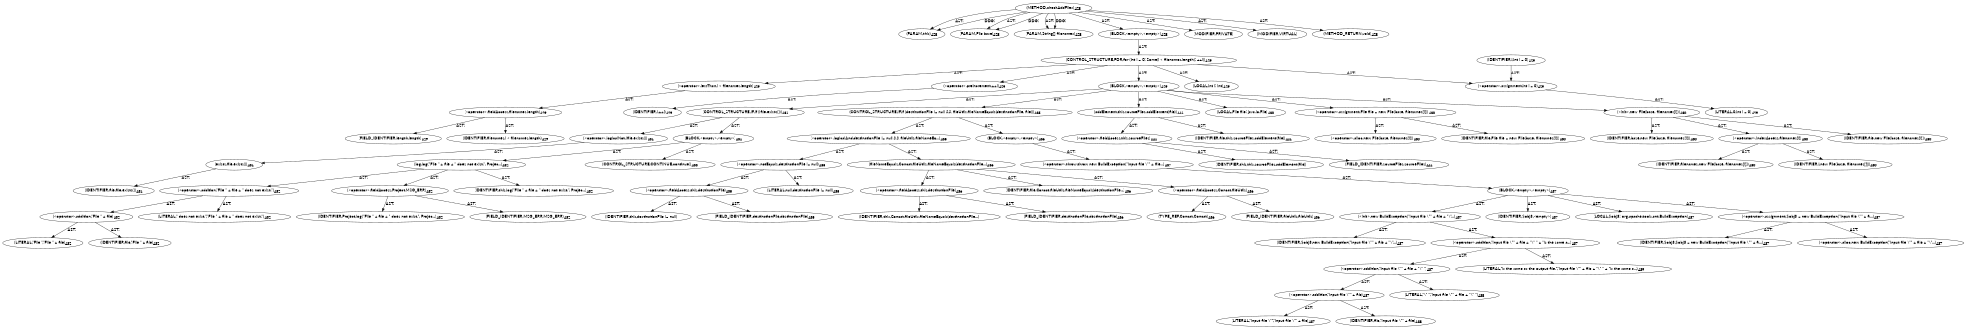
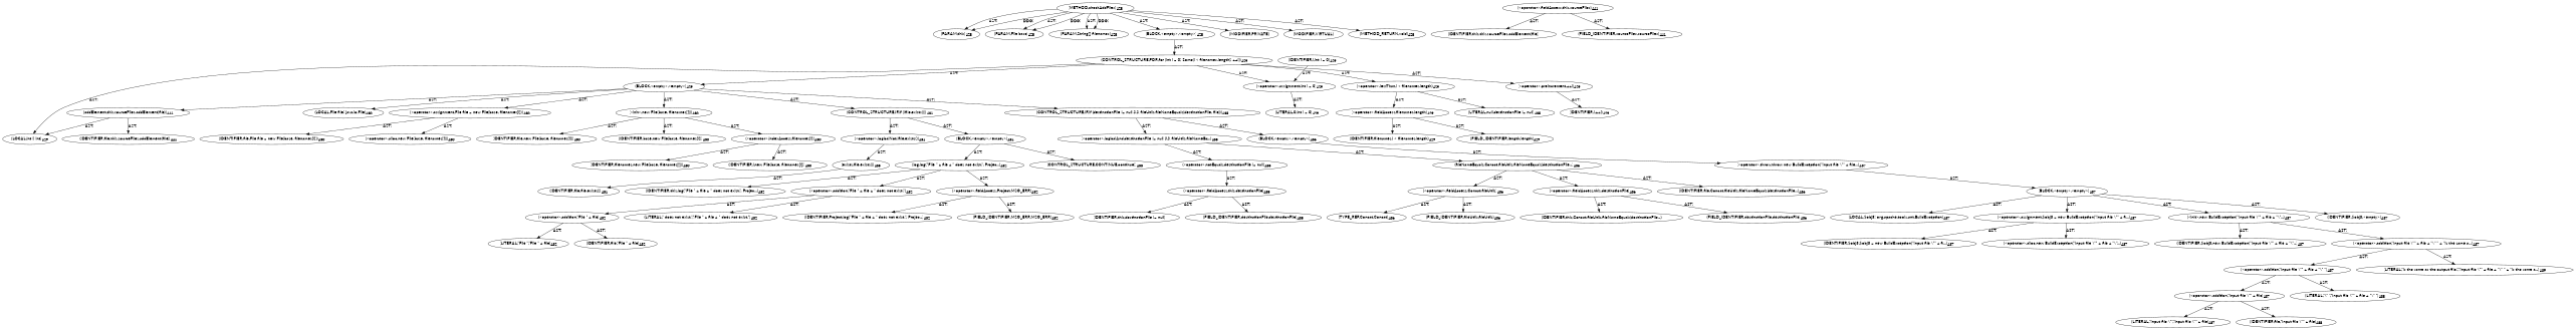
  digraph {
    fontname=Lato
    node [fontname=Lato]
    edge [fontname=Lato]
    n1 [label=<(METHOD,checkAddFiles)<SUB>428</SUB>>]
    n2 [label=<(PARAM,this)<SUB>428</SUB>>]
    n3 [label=<(PARAM,File base)<SUB>428</SUB>>]
    n4 [label=<(PARAM,String[] filenames)<SUB>428</SUB>>]
    n5 [label=<(BLOCK,&lt;empty&gt;,&lt;empty&gt;)<SUB>428</SUB>>]
    n6 [label=<(MODIFIER,PRIVATE)>]
    n7 [label=<(MODIFIER,VIRTUAL)>]
    n8 [label=<(METHOD_RETURN,void)<SUB>428</SUB>>]
    n9 [label=<(CONTROL_STRUCTURE,FOR,for (int i = 0; Some(i &lt; filenames.length); ++i))<SUB>429</SUB>>]
    n10 [label=<(LOCAL,int i: int)<SUB>429</SUB>>]
    n11 [label=<(&lt;operator&gt;.assignment,int i = 0)<SUB>429</SUB>>]
    n12 [label=<(&lt;operator&gt;.lessThan,i &lt; filenames.length)<SUB>429</SUB>>]
    n13 [label=<(&lt;operator&gt;.preIncrement,++i)<SUB>429</SUB>>]
    n14 [label=<(BLOCK,&lt;empty&gt;,&lt;empty&gt;)<SUB>429</SUB>>]
    n15 [label=<(LITERAL,0,int i = 0)<SUB>429</SUB>>]
    n16 [label=<(&lt;operator&gt;.fieldAccess,filenames.length)<SUB>429</SUB>>]
    n17 [label=<(IDENTIFIER,i,++i)<SUB>429</SUB>>]
    n18 [label=<(LOCAL,File file: java.io.File)<SUB>430</SUB>>]
    n19 [label=<(&lt;operator&gt;.assignment,File file = new File(base, filenames[i]))<SUB>430</SUB>>]
    n20 [label=<(&lt;init&gt;,new File(base, filenames[i]))<SUB>430</SUB>>]
    n21 [label=<(CONTROL_STRUCTURE,IF,if (!file.exists()))<SUB>431</SUB>>]
    n22 [label=<(CONTROL_STRUCTURE,IF,if (destinationFile != null &amp;&amp; fileUtils.fileNameEquals(destinationFile, file)))<SUB>435</SUB>>]
    n23 [label=<(addElement,this.sourceFiles.addElement(file))<SUB>441</SUB>>]
    n24 [label=<(IDENTIFIER,i,int i = 0)<SUB>429</SUB>>]
    n25 [label=<(IDENTIFIER,filenames,i &lt; filenames.length)<SUB>429</SUB>>]
    n26 [label=<(FIELD_IDENTIFIER,length,length)<SUB>429</SUB>>]
    n27 [label=<(IDENTIFIER,file,File file = new File(base, filenames[i]))<SUB>430</SUB>>]
    n28 [label=<(&lt;operator&gt;.alloc,new File(base, filenames[i]))<SUB>430</SUB>>]
    n29 [label=<(IDENTIFIER,file,new File(base, filenames[i]))<SUB>430</SUB>>]
    n30 [label=<(IDENTIFIER,base,new File(base, filenames[i]))<SUB>430</SUB>>]
    n31 [label=<(&lt;operator&gt;.indexAccess,filenames[i])<SUB>430</SUB>>]
    n32 [label=<(&lt;operator&gt;.logicalNot,!file.exists())<SUB>431</SUB>>]
    n33 [label=<(BLOCK,&lt;empty&gt;,&lt;empty&gt;)<SUB>431</SUB>>]
    n34 [label=<(&lt;operator&gt;.logicalAnd,destinationFile != null &amp;&amp; fileUtils.fileNameEq...)<SUB>435</SUB>>]
    n35 [label=<(BLOCK,&lt;empty&gt;,&lt;empty&gt;)<SUB>436</SUB>>]
    n36 [label=<(&lt;operator&gt;.fieldAccess,this.sourceFiles)<SUB>441</SUB>>]
    n37 [label=<(IDENTIFIER,file,this.sourceFiles.addElement(file))<SUB>441</SUB>>]
    n38 [label=<(IDENTIFIER,filenames,new File(base, filenames[i]))<SUB>430</SUB>>]
    n39 [label=<(IDENTIFIER,i,new File(base, filenames[i]))<SUB>430</SUB>>]
-   n40 [label=<(exists,file.exists())<SUB>431</SUB>>]
+   n40 [label=<(exists,file.exists())<SUB>435</SUB>>]
    n41 [label=<(log,log(&quot;File &quot; + file + &quot; does not exist.&quot;, Projec...)<SUB>432</SUB>>]
    n42 [label=<(CONTROL_STRUCTURE,CONTINUE,continue;)<SUB>433</SUB>>]
    n43 [label=<(IDENTIFIER,file,file.exists())<SUB>431</SUB>>]
    n44 [label=<(IDENTIFIER,this,log(&quot;File &quot; + file + &quot; does not exist.&quot;, Projec...)<SUB>432</SUB>>]
    n45 [label=<(&lt;operator&gt;.addition,&quot;File &quot; + file + &quot; does not exist.&quot;)<SUB>432</SUB>>]
    n46 [label=<(&lt;operator&gt;.fieldAccess,Project.MSG_ERR)<SUB>432</SUB>>]
    n47 [label=<(&lt;operator&gt;.addition,&quot;File &quot; + file)<SUB>432</SUB>>]
    n48 [label=<(LITERAL,&quot; does not exist.&quot;,&quot;File &quot; + file + &quot; does not exist.&quot;)<SUB>432</SUB>>]
    n49 [label=<(IDENTIFIER,Project,log(&quot;File &quot; + file + &quot; does not exist.&quot;, Projec...)<SUB>432</SUB>>]
    n50 [label=<(FIELD_IDENTIFIER,MSG_ERR,MSG_ERR)<SUB>432</SUB>>]
    n51 [label=<(LITERAL,&quot;File &quot;,&quot;File &quot; + file)<SUB>432</SUB>>]
    n52 [label=<(IDENTIFIER,file,&quot;File &quot; + file)<SUB>432</SUB>>]
    n53 [label=<(&lt;operator&gt;.notEquals,destinationFile != null)<SUB>435</SUB>>]
    n54 [label=<(fileNameEquals,Concat.fileUtils.fileNameEquals(destinationFile...)<SUB>436</SUB>>]
    n55 [label=<(&lt;operator&gt;.throw,throw new BuildException(&quot;Input file \&quot;&quot; + file...)<SUB>437</SUB>>]
    n56 [label=<(&lt;operator&gt;.fieldAccess,this.destinationFile)<SUB>435</SUB>>]
    n57 [label=<(LITERAL,null,destinationFile != null)<SUB>435</SUB>>]
    n58 [label=<(&lt;operator&gt;.fieldAccess,Concat.fileUtils)<SUB>436</SUB>>]
    n59 [label=<(&lt;operator&gt;.fieldAccess,this.destinationFile)<SUB>436</SUB>>]
    n60 [label=<(IDENTIFIER,file,Concat.fileUtils.fileNameEquals(destinationFile...)<SUB>436</SUB>>]
    n61 [label=<(IDENTIFIER,this,destinationFile != null)>]
    n62 [label=<(FIELD_IDENTIFIER,destinationFile,destinationFile)<SUB>435</SUB>>]
    n63 [label=<(TYPE_REF,Concat,Concat)<SUB>436</SUB>>]
    n64 [label=<(FIELD_IDENTIFIER,fileUtils,fileUtils)<SUB>436</SUB>>]
    n65 [label=<(IDENTIFIER,this,Concat.fileUtils.fileNameEquals(destinationFile...)>]
    n66 [label=<(FIELD_IDENTIFIER,destinationFile,destinationFile)<SUB>436</SUB>>]
    n67 [label=<(BLOCK,&lt;empty&gt;,&lt;empty&gt;)<SUB>437</SUB>>]
    n68 [label=<(LOCAL,$obj3: org.apache.tools.ant.BuildException)<SUB>437</SUB>>]
    n69 [label=<(&lt;operator&gt;.assignment,$obj3 = new BuildException(&quot;Input file \&quot;&quot; + fi...)<SUB>437</SUB>>]
    n70 [label=<(&lt;init&gt;,new BuildException(&quot;Input file \&quot;&quot; + file + &quot;\&quot;...)<SUB>437</SUB>>]
    n71 [label=<(IDENTIFIER,$obj3,&lt;empty&gt;)<SUB>437</SUB>>]
    n72 [label=<(IDENTIFIER,$obj3,$obj3 = new BuildException(&quot;Input file \&quot;&quot; + fi...)<SUB>437</SUB>>]
    n73 [label=<(&lt;operator&gt;.alloc,new BuildException(&quot;Input file \&quot;&quot; + file + &quot;\&quot;...)<SUB>437</SUB>>]
    n74 [label=<(IDENTIFIER,$obj3,new BuildException(&quot;Input file \&quot;&quot; + file + &quot;\&quot;...)<SUB>437</SUB>>]
    n75 [label=<(&lt;operator&gt;.addition,&quot;Input file \&quot;&quot; + file + &quot;\&quot; &quot; + &quot;is the same a...)<SUB>437</SUB>>]
    n76 [label=<(&lt;operator&gt;.addition,&quot;Input file \&quot;&quot; + file + &quot;\&quot; &quot;)<SUB>437</SUB>>]
    n77 [label=<(LITERAL,&quot;is the same as the output file.&quot;,&quot;Input file \&quot;&quot; + file + &quot;\&quot; &quot; + &quot;is the same a...)<SUB>439</SUB>>]
    n78 [label=<(&lt;operator&gt;.addition,&quot;Input file \&quot;&quot; + file)<SUB>437</SUB>>]
    n79 [label=<(LITERAL,&quot;\&quot; &quot;,&quot;Input file \&quot;&quot; + file + &quot;\&quot; &quot;)<SUB>438</SUB>>]
    n80 [label=<(LITERAL,&quot;Input file \&quot;&quot;,&quot;Input file \&quot;&quot; + file)<SUB>437</SUB>>]
    n81 [label=<(IDENTIFIER,file,&quot;Input file \&quot;&quot; + file)<SUB>438</SUB>>]
    n82 [label=<(IDENTIFIER,this,this.sourceFiles.addElement(file))>]
    n83 [label=<(FIELD_IDENTIFIER,sourceFiles,sourceFiles)<SUB>441</SUB>>]
    n1 -> n2 [label="AST: "]
    n1 -> n2 [label="DDG: "]
    n1 -> n3 [label="AST: "]
    n1 -> n3 [label="DDG: "]
    n1 -> n4 [label="AST: "]
    n1 -> n4 [label="DDG: "]
    n1 -> n5 [label="AST: "]
    n1 -> n6 [label="AST: "]
    n1 -> n7 [label="AST: "]
    n1 -> n8 [label="AST: "]
    n5 -> n9 [label="AST: "]
    n9 -> n10 [label="AST: "]
    n9 -> n11 [label="AST: "]
    n9 -> n12 [label="AST: "]
    n9 -> n13 [label="AST: "]
    n9 -> n14 [label="AST: "]
    n11 -> n15 [label="AST: "]
    n12 -> n16 [label="AST: "]
    n13 -> n17 [label="AST: "]
    n14 -> n18 [label="AST: "]
    n14 -> n19 [label="AST: "]
    n14 -> n20 [label="AST: "]
    n14 -> n21 [label="AST: "]
    n14 -> n22 [label="AST: "]
    n14 -> n23 [label="AST: "]
    n16 -> n25 [label="AST: "]
    n16 -> n26 [label="AST: "]
    n19 -> n27 [label="AST: "]
    n19 -> n28 [label="AST: "]
    n20 -> n29 [label="AST: "]
    n20 -> n30 [label="AST: "]
    n20 -> n31 [label="AST: "]
    n21 -> n32 [label="AST: "]
    n21 -> n33 [label="AST: "]
    n22 -> n34 [label="AST: "]
    n22 -> n35 [label="AST: "]
-   n23 -> n36 [label="AST: "]
+   n23 -> n10 [label="AST: "]
    n23 -> n37 [label="AST: "]
    n24 -> n11 [label="AST: "]
    n31 -> n38 [label="AST: "]
    n31 -> n39 [label="AST: "]
    n32 -> n40 [label="AST: "]
    n33 -> n41 [label="AST: "]
    n33 -> n42 [label="AST: "]
    n34 -> n53 [label="AST: "]
    n34 -> n54 [label="AST: "]
    n35 -> n55 [label="AST: "]
    n36 -> n82 [label="AST: "]
    n36 -> n83 [label="AST: "]
    n40 -> n43 [label="AST: "]
    n41 -> n44 [label="AST: "]
    n41 -> n45 [label="AST: "]
    n41 -> n46 [label="AST: "]
    n45 -> n47 [label="AST: "]
    n45 -> n48 [label="AST: "]
    n46 -> n49 [label="AST: "]
    n46 -> n50 [label="AST: "]
    n47 -> n51 [label="AST: "]
    n47 -> n52 [label="AST: "]
    n53 -> n56 [label="AST: "]
-   n53 -> n57 [label="AST: "]
+   n12 -> n57 [label="AST: "]
    n54 -> n58 [label="AST: "]
    n54 -> n59 [label="AST: "]
    n54 -> n60 [label="AST: "]
    n55 -> n67 [label="AST: "]
    n56 -> n61 [label="AST: "]
    n56 -> n62 [label="AST: "]
    n58 -> n63 [label="AST: "]
    n58 -> n64 [label="AST: "]
    n59 -> n65 [label="AST: "]
    n59 -> n66 [label="AST: "]
    n67 -> n68 [label="AST: "]
    n67 -> n69 [label="AST: "]
    n67 -> n70 [label="AST: "]
    n67 -> n71 [label="AST: "]
    n69 -> n72 [label="AST: "]
    n69 -> n73 [label="AST: "]
    n70 -> n74 [label="AST: "]
    n70 -> n75 [label="AST: "]
    n75 -> n76 [label="AST: "]
    n75 -> n77 [label="AST: "]
    n76 -> n78 [label="AST: "]
    n76 -> n79 [label="AST: "]
    n78 -> n80 [label="AST: "]
    n78 -> n81 [label="AST: "]
  }
